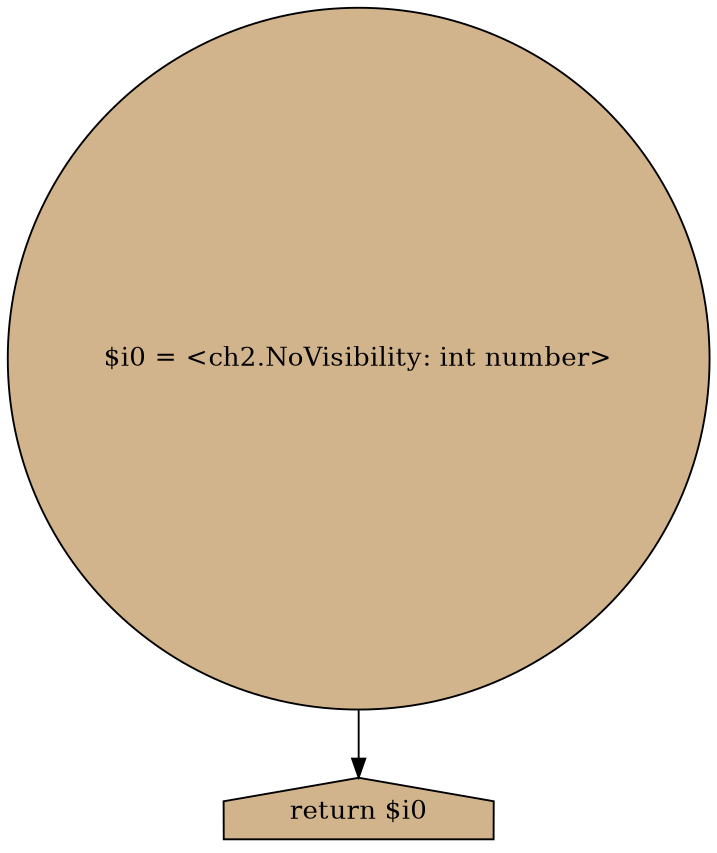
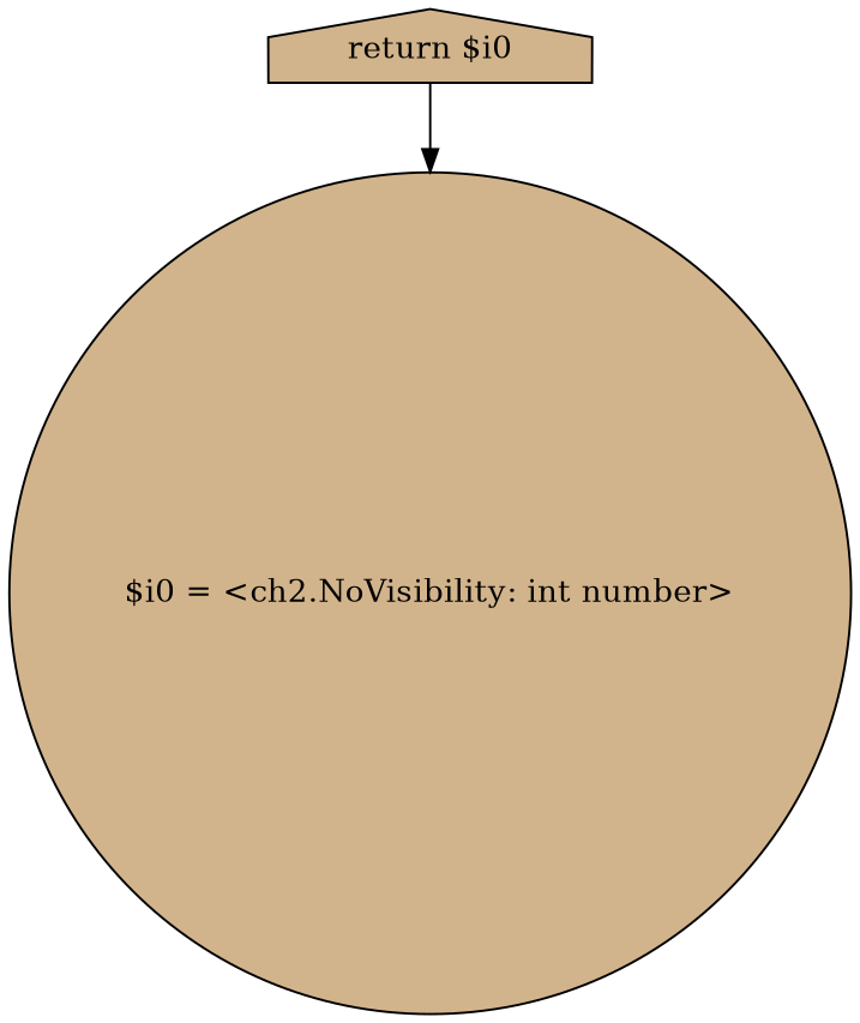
  digraph {
    node [style=filled fillcolor=tan]
    "$i0 = <ch2.NoVisibility: int number>" [shape=circle]
    "return $i0" [shape=house]
-   "$i0 = <ch2.NoVisibility: int number>" -> "return $i0"
+   "return $i0" -> "$i0 = <ch2.NoVisibility: int number>"
  }
